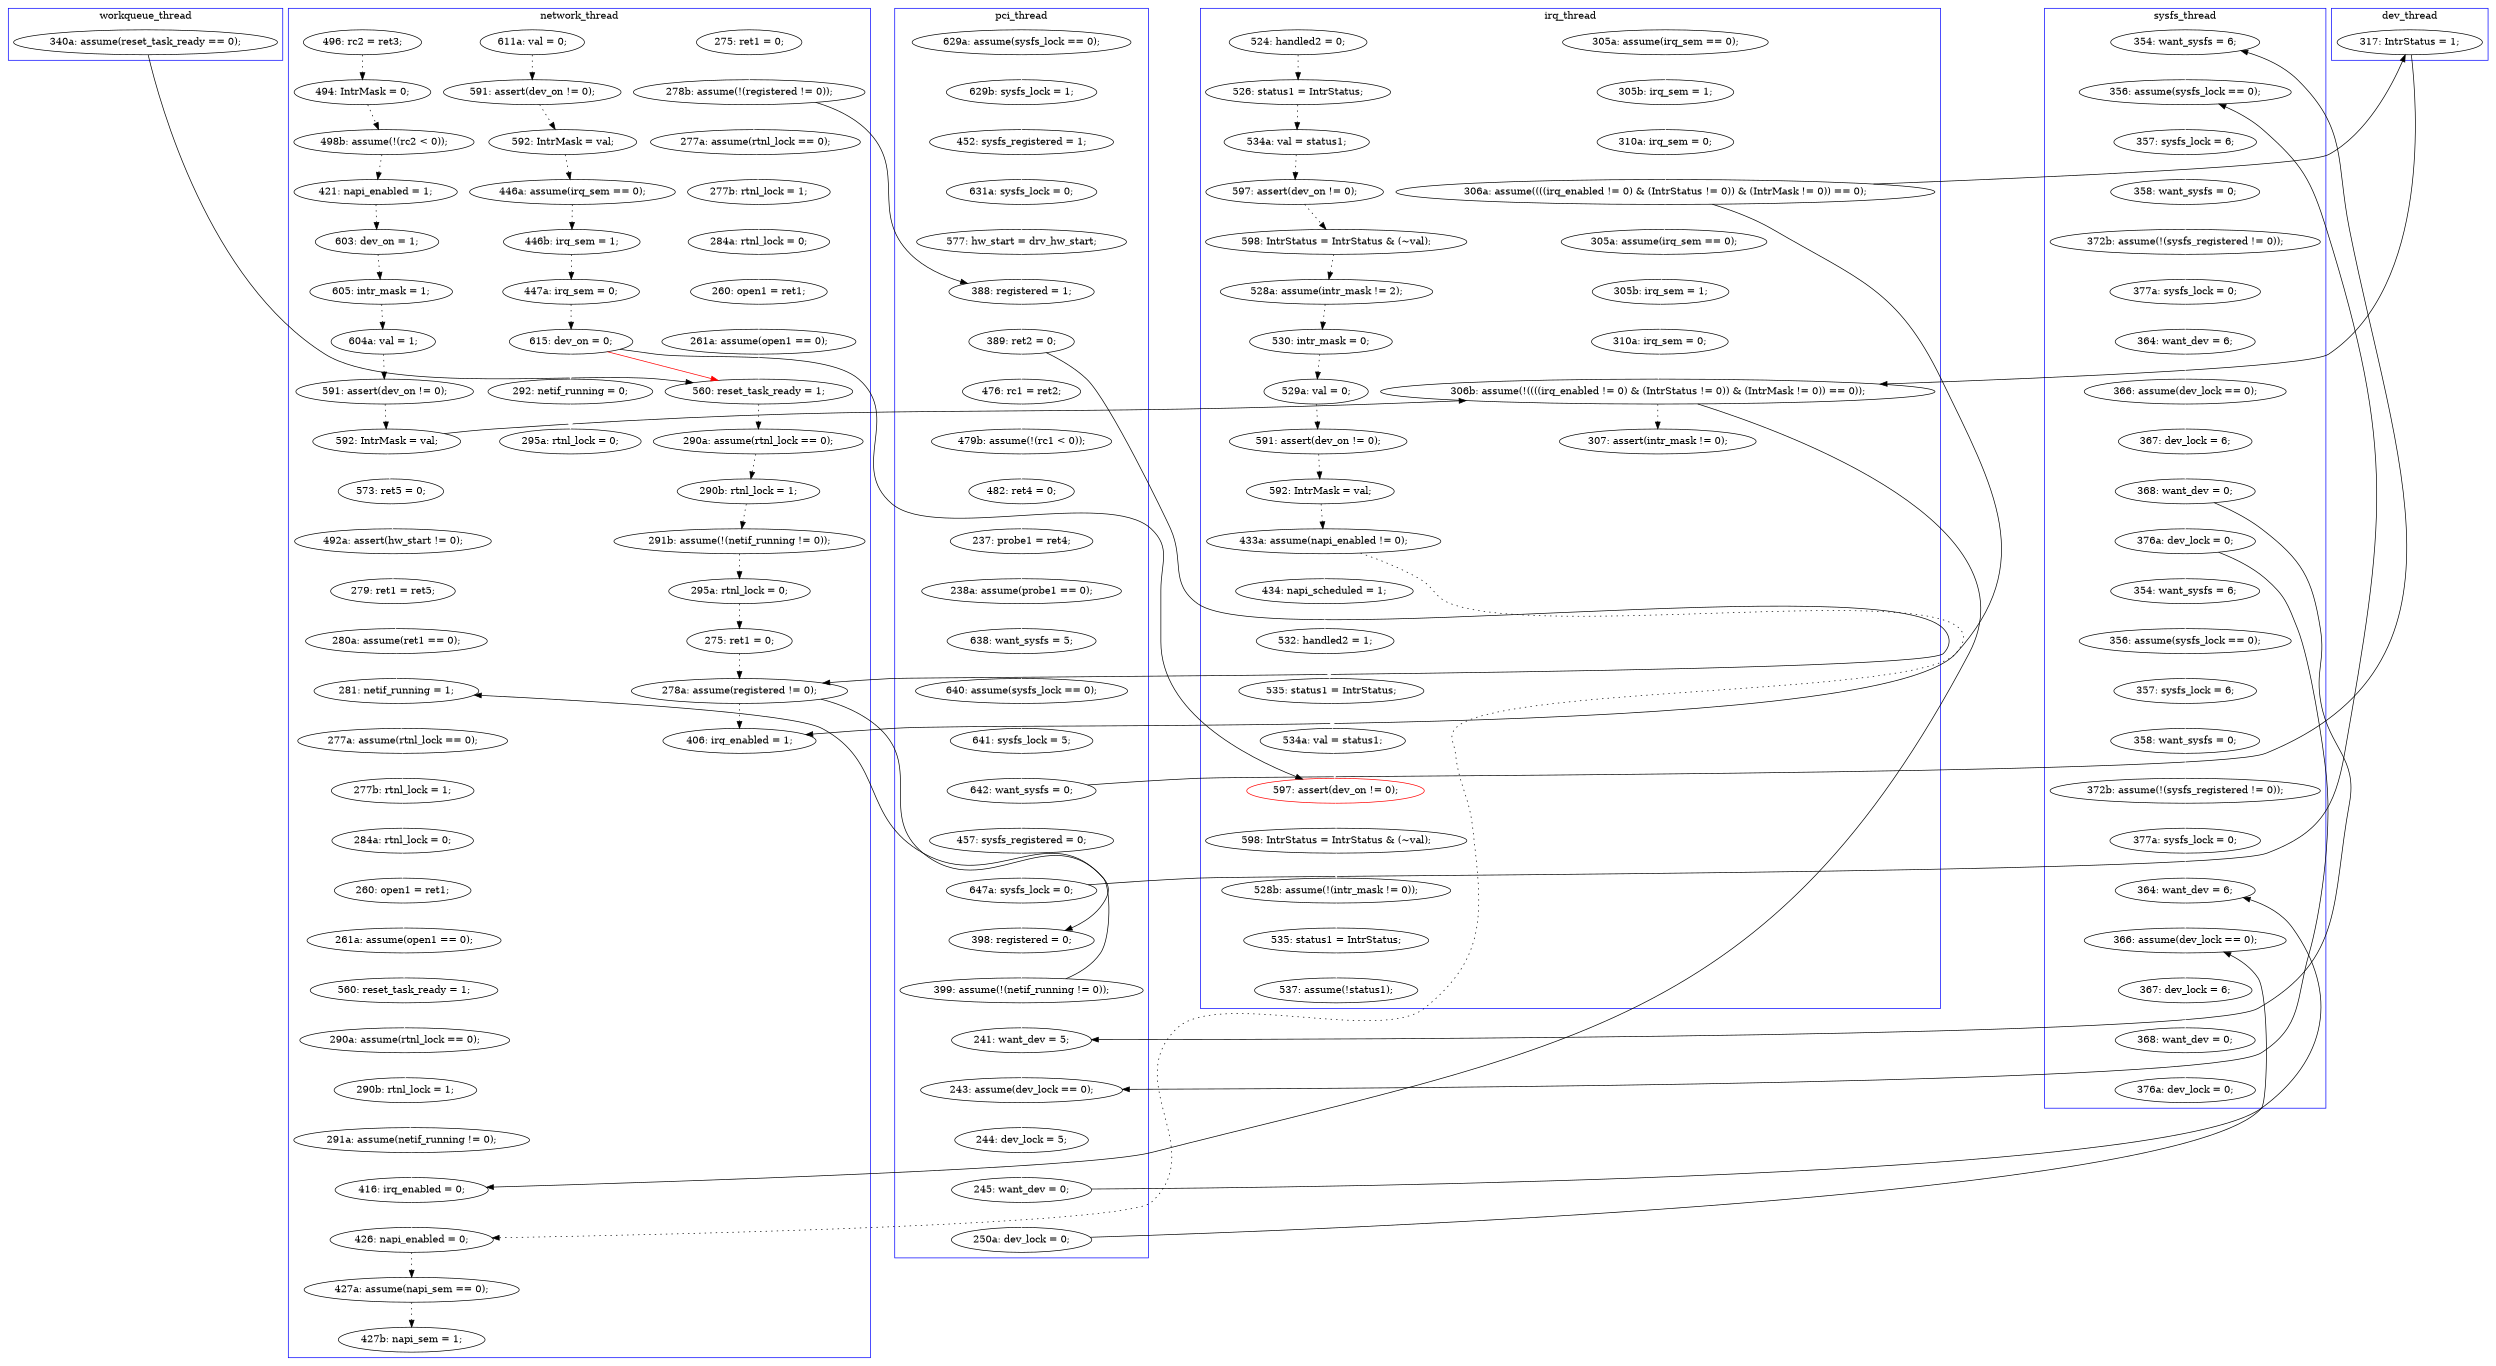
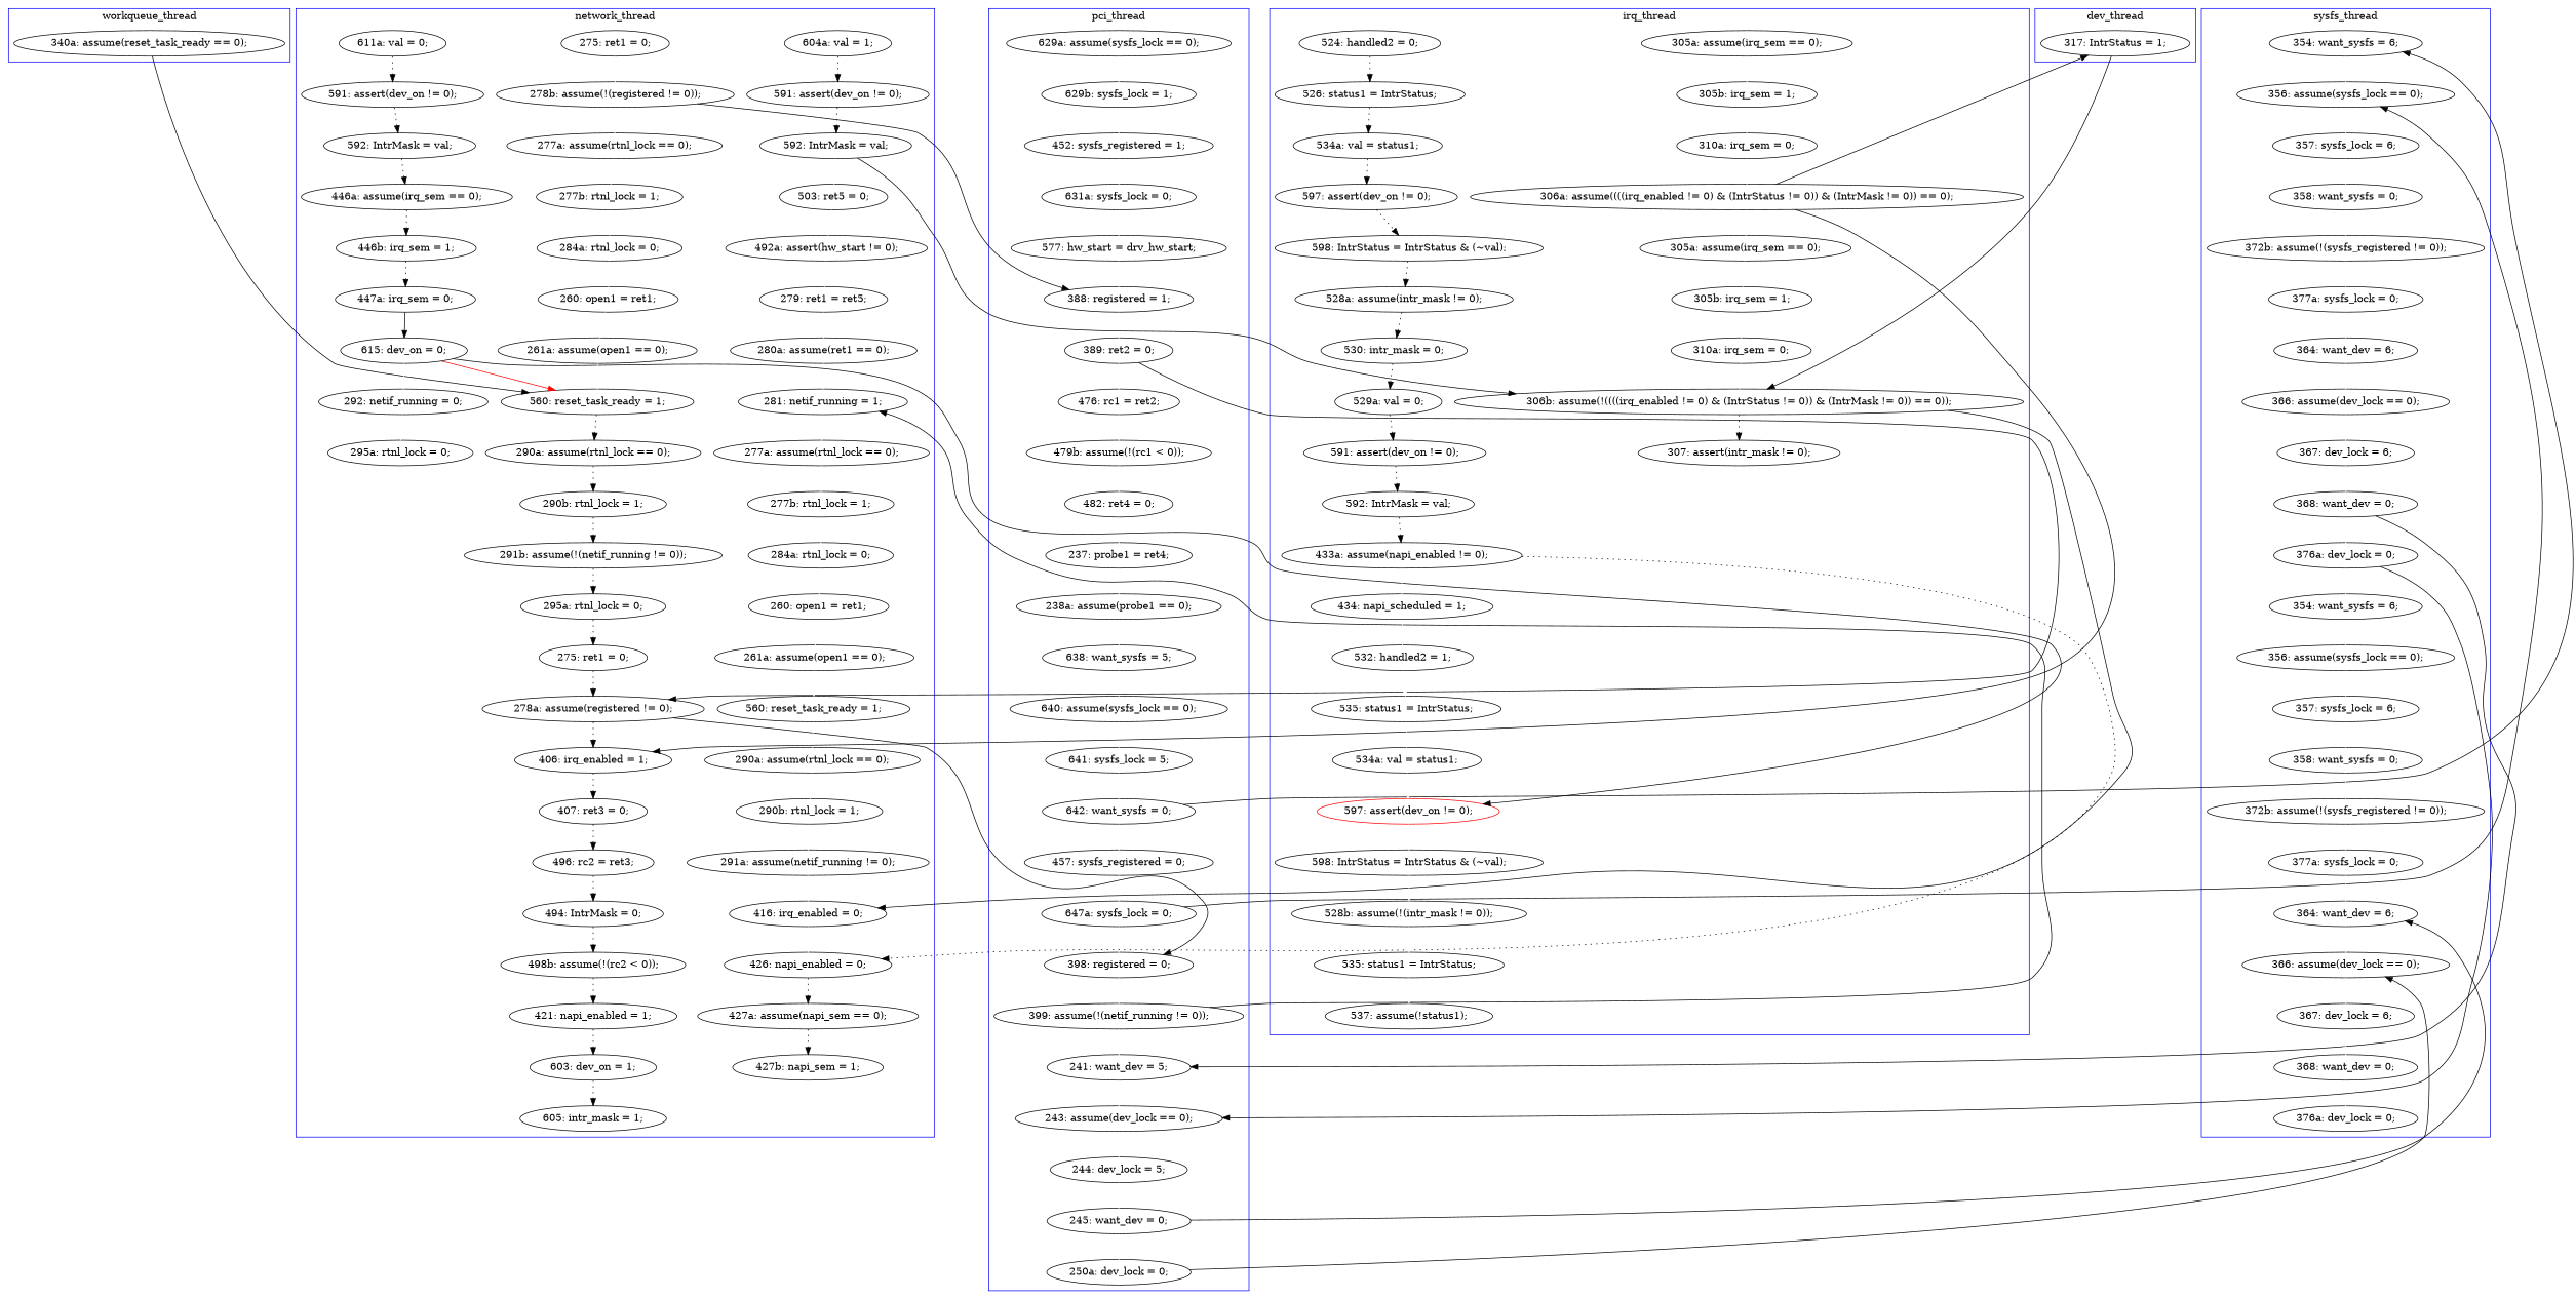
  digraph {
    edge [color=white style=solid]
    n1 [label="340a: assume(reset_task_ready == 0);"]
    n2 [label="317: IntrStatus = 1;"]
    n3 [label="241: want_dev = 5;"]
    n4 [label="631a: sysfs_lock = 0;"]
    n5 [label="577: hw_start = drv_hw_start;"]
    n6 [label="388: registered = 1;"]
    n7 [label="238a: assume(probe1 == 0);"]
    n8 [label="638: want_sysfs = 5;"]
    n9 [label="641: sysfs_lock = 5;"]
    n10 [label="642: want_sysfs = 0;"]
    n11 [label="245: want_dev = 0;"]
    n12 [label="250a: dev_lock = 0;"]
    n13 [label="243: assume(dev_lock == 0);"]
    n14 [label="244: dev_lock = 5;"]
    n15 [label="237: probe1 = ret4;"]
    n16 [label="389: ret2 = 0;"]
    n17 [label="476: rc1 = ret2;"]
    n18 [label="457: sysfs_registered = 0;"]
    n19 [label="482: ret4 = 0;"]
    n20 [label="629b: sysfs_lock = 1;"]
    n21 [label="452: sysfs_registered = 1;"]
    n22 [label="479b: assume(!(rc1 < 0));"]
    n23 [label="640: assume(sysfs_lock == 0);"]
    n24 [label="629a: assume(sysfs_lock == 0);"]
    n25 [label="398: registered = 0;"]
    n26 [label="399: assume(!(netif_running != 0));"]
    n27 [label="647a: sysfs_lock = 0;"]
    n28 [label="278a: assume(registered != 0);"]
    n29 [label="280a: assume(ret1 == 0);"]
    n30 [label="281: netif_running = 1;"]
    n31 [label="406: irq_enabled = 1;"]
+   n32 [label="407: ret3 = 0;"]
    n33 [label="615: dev_on = 0;"]
    n34 [label="560: reset_task_ready = 1;"]
    n35 [label="421: napi_enabled = 1;"]
    n36 [label="603: dev_on = 1;"]
    n37 [label="494: IntrMask = 0;"]
    n38 [label="498b: assume(!(rc2 < 0));"]
    n39 [label="290b: rtnl_lock = 1;"]
    n40 [label="291b: assume(!(netif_running != 0));"]
    n41 [label="416: irq_enabled = 0;"]
    n42 [label="426: napi_enabled = 0;"]
    n43 [label="604a: val = 1;"]
    n44 [label="591: assert(dev_on != 0);"]
    n45 [label="592: IntrMask = val;"]
    n46 [label="275: ret1 = 0;"]
    n47 [label="278b: assume(!(registered != 0));"]
    n48 [label="290b: rtnl_lock = 1;"]
    n49 [label="291a: assume(netif_running != 0);"]
    n50 [label="284a: rtnl_lock = 0;"]
    n51 [label="260: open1 = ret1;"]
    n52 [label="261a: assume(open1 == 0);"]
    n53 [label="611a: val = 0;"]
    n54 [label="591: assert(dev_on != 0);"]
    n55 [label="277a: assume(rtnl_lock == 0);"]
    n56 [label="277b: rtnl_lock = 1;"]
    n57 [label="447a: irq_sem = 0;"]
    n58 [label="605: intr_mask = 1;"]
    n59 [label="492a: assert(hw_start != 0);"]
    n60 [label="279: ret1 = ret5;"]
    n61 [label="295a: rtnl_lock = 0;"]
    n62 [label="277a: assume(rtnl_lock == 0);"]
    n63 [label="277b: rtnl_lock = 1;"]
    n64 [label="427b: napi_sem = 1;"]
    n65 [label="427a: assume(napi_sem == 0);"]
    n66 [label="284a: rtnl_lock = 0;"]
    n67 [label="260: open1 = ret1;"]
    n68 [label="275: ret1 = 0;"]
    n69 [label="592: IntrMask = val;"]
    n70 [label="446a: assume(irq_sem == 0);"]
    n71 [label="496: rc2 = ret3;"]
    n72 [label="290a: assume(rtnl_lock == 0);"]
    n73 [label="261a: assume(open1 == 0);"]
    n74 [label="560: reset_task_ready = 1;"]
    n75 [label="292: netif_running = 0;"]
-   n76 [label="573: ret5 = 0;"]
+   n76 [label="503: ret5 = 0;"]
    n77 [label="446b: irq_sem = 1;"]
    n78 [label="290a: assume(rtnl_lock == 0);"]
    n79 [label="295a: rtnl_lock = 0;"]
    n80 [label="368: want_dev = 0;"]
    n81 [label="366: assume(dev_lock == 0);"]
    n82 [label="367: dev_lock = 6;"]
    n83 [label="354: want_sysfs = 6;"]
    n84 [label="356: assume(sysfs_lock == 0);"]
    n85 [label="377a: sysfs_lock = 0;"]
    n86 [label="364: want_dev = 6;"]
    n87 [label="367: dev_lock = 6;"]
    n88 [label="358: want_sysfs = 0;"]
    n89 [label="372b: assume(!(sysfs_registered != 0));"]
    n90 [label="358: want_sysfs = 0;"]
    n91 [label="372b: assume(!(sysfs_registered != 0));"]
    n92 [label="366: assume(dev_lock == 0);"]
    n93 [label="354: want_sysfs = 6;"]
    n94 [label="368: want_dev = 0;"]
    n95 [label="376a: dev_lock = 0;"]
    n96 [label="357: sysfs_lock = 6;"]
    n97 [label="356: assume(sysfs_lock == 0);"]
    n98 [label="357: sysfs_lock = 6;"]
    n99 [label="377a: sysfs_lock = 0;"]
    n100 [label="376a: dev_lock = 0;"]
    n101 [label="364: want_dev = 6;"]
    n102 [label="306a: assume((((irq_enabled != 0) & (IntrStatus != 0)) & (IntrMask != 0)) == 0);"]
    n103 [label="305a: assume(irq_sem == 0);"]
    n104 [label="598: IntrStatus = IntrStatus & (~val);"]
-   n105 [label="528a: assume(intr_mask != 2);"]
+   n105 [label="528a: assume(intr_mask != 0);"]
    n106 [label="535: status1 = IntrStatus;"]
    n107 [label="537: assume(!status1);"]
    n108 [label="529a: val = 0;"]
    n109 [label="591: assert(dev_on != 0);"]
    n110 [label="306b: assume(!((((irq_enabled != 0) & (IntrStatus != 0)) & (IntrMask != 0)) == 0));"]
    n111 [label="305a: assume(irq_sem == 0);"]
    n112 [label="305b: irq_sem = 1;"]
    n113 [label="534a: val = status1;"]
    n114 [label="597: assert(dev_on != 0);"]
    n115 [label="310a: irq_sem = 0;"]
    n116 [label="592: IntrMask = val;"]
    n117 [label="433a: assume(napi_enabled != 0);"]
    n118 [label="535: status1 = IntrStatus;"]
    n119 [label="534a: val = status1;"]
    n120 [label="528b: assume(!(intr_mask != 0));"]
    n121 [label="307: assert(intr_mask != 0);"]
    n122 [label="524: handled2 = 0;"]
    n123 [label="530: intr_mask = 0;"]
    n124 [label="305b: irq_sem = 1;"]
    n125 [label="434: napi_scheduled = 1;"]
    n126 [label="310a: irq_sem = 0;"]
    n127 [label="532: handled2 = 1;"]
    n128 [label="526: status1 = IntrStatus;"]
    n129 [color=red label="597: assert(dev_on != 0);"]
    n130 [label="598: IntrStatus = IntrStatus & (~val);"]
    subgraph cluster_1 {
      color=blue
      label=workqueue_thread
      n1
    }
    subgraph cluster_2 {
      color=blue
      label=dev_thread
      n2
    }
    subgraph cluster_3 {
      color=blue
      label=pci_thread
      n3
      n4
      n5
      n6
      n7
      n8
      n9
      n10
      n11
      n12
      n13
      n14
      n15
      n16
      n17
      n18
      n19
      n20
      n21
      n22
      n23
      n24
      n25
      n26
      n27
    }
    subgraph cluster_4 {
      color=blue
      label=network_thread
      n28
      n29
      n30
      n31
+     n32
      n33
      n34
      n35
      n36
      n37
      n38
      n39
      n40
      n41
      n42
      n43
      n44
      n45
      n46
      n47
      n48
      n49
      n50
      n51
      n52
      n53
      n54
      n55
      n56
      n57
      n58
      n59
      n60
      n61
      n62
      n63
      n64
      n65
      n66
      n67
      n68
      n69
      n70
      n71
      n72
      n73
      n74
      n75
      n76
      n77
      n78
      n79
    }
    subgraph cluster_5 {
      color=blue
      label=sysfs_thread
      n80
      n81
      n82
      n83
      n84
      n85
      n86
      n87
      n88
      n89
      n90
      n91
      n92
      n93
      n94
      n95
      n96
      n97
      n98
      n99
      n100
      n101
    }
    subgraph cluster_6 {
      color=blue
      label=irq_thread
      n102
      n103
      n104
      n105
      n106
      n107
      n108
      n109
      n110
      n111
      n112
      n113
      n114
      n115
      n116
      n117
      n118
      n119
      n120
      n121
      n122
      n123
      n124
      n125
      n126
      n127
      n128
      n129
      n130
    }
    n1 -> n34 [color=black constraint=false]
    n2 -> n110 [color=black constraint=false]
    n3 -> n13
    n4 -> n5
    n5 -> n6
    n6 -> n16
    n7 -> n8
    n8 -> n23
    n9 -> n10
    n10 -> n18
    n10 -> n93 [color=black constraint=false]
    n11 -> n12
    n11 -> n86 [color=black constraint=false]
    n12 -> n81 [color=black constraint=false]
    n13 -> n14
    n14 -> n11
    n15 -> n7
    n16 -> n17
    n16 -> n28 [color=black constraint=false]
    n17 -> n22
    n18 -> n27
    n19 -> n15
    n20 -> n21
    n21 -> n4
    n22 -> n19
    n23 -> n9
    n24 -> n20
    n25 -> n26
    n26 -> n3
    n26 -> n30 [color=black constraint=false]
    n27 -> n25
    n27 -> n97 [color=black constraint=false]
    n28 -> n25 [color=black constraint=false]
    n28 -> n31 [color=black style=dotted]
    n29 -> n30
    n30 -> n55
+   n31 -> n32 [color=black style=dotted]
+   n32 -> n71 [color=black style=dotted]
    n33 -> n34 [color=red constraint=false]
    n33 -> n75
    n33 -> n129 [color=black constraint=false]
    n34 -> n78 [color=black style=dotted]
    n35 -> n36 [color=black style=dotted]
    n36 -> n58 [color=black style=dotted]
    n37 -> n38 [color=black style=dotted]
    n38 -> n35 [color=black style=dotted]
    n39 -> n40 [color=black style=dotted]
    n40 -> n61 [color=black style=dotted]
    n41 -> n42
    n42 -> n65 [color=black style=dotted]
    n43 -> n44 [color=black style=dotted]
    n44 -> n45 [color=black style=dotted]
    n45 -> n76
    n45 -> n110 [color=black constraint=false]
    n46 -> n47
    n47 -> n6 [color=black constraint=false]
    n47 -> n62
    n48 -> n49
    n49 -> n41
    n50 -> n51
    n51 -> n52
    n52 -> n34
    n53 -> n54 [color=black style=dotted]
    n54 -> n69 [color=black style=dotted]
    n55 -> n56
    n56 -> n66
-   n57 -> n33 [color=black style=dotted]
-   n58 -> n43 [color=black style=dotted]
+   n57 -> n33 [color=black]
    n59 -> n60
    n60 -> n29
    n61 -> n68 [color=black style=dotted]
    n62 -> n63
    n63 -> n50
    n65 -> n64 [color=black style=dotted]
    n66 -> n67
    n67 -> n73
    n68 -> n28 [color=black style=dotted]
    n69 -> n70 [color=black style=dotted]
    n70 -> n77 [color=black style=dotted]
    n71 -> n37 [color=black style=dotted]
    n72 -> n48
    n73 -> n74
    n74 -> n72
    n75 -> n79
    n76 -> n59
    n77 -> n57 [color=black style=dotted]
    n78 -> n39 [color=black style=dotted]
    n80 -> n3 [color=black constraint=false]
    n80 -> n100
    n81 -> n82
    n82 -> n94
    n83 -> n84
    n84 -> n96
    n85 -> n86
    n86 -> n81
    n87 -> n80
    n88 -> n89
    n89 -> n99
    n90 -> n91
    n91 -> n85
    n92 -> n87
    n93 -> n97
    n94 -> n95
    n96 -> n90
    n97 -> n98
    n98 -> n88
    n99 -> n101
    n100 -> n13 [color=black constraint=false]
    n100 -> n83
    n101 -> n92
    n102 -> n2 [color=black constraint=false]
    n102 -> n31 [color=black constraint=false]
    n102 -> n103
    n103 -> n124
    n104 -> n105 [color=black style=dotted]
    n105 -> n123 [color=black style=dotted]
    n106 -> n107
    n108 -> n109 [color=black style=dotted]
    n109 -> n116 [color=black style=dotted]
    n110 -> n41 [color=black constraint=false]
    n110 -> n121 [color=black style=dotted]
    n111 -> n112
    n112 -> n115
    n113 -> n114 [color=black style=dotted]
    n114 -> n104 [color=black style=dotted]
    n115 -> n102
    n116 -> n117 [color=black style=dotted]
    n117 -> n42 [color=black constraint=false style=dotted]
    n117 -> n125
    n118 -> n119
    n119 -> n129
    n120 -> n106
    n122 -> n128 [color=black style=dotted]
    n123 -> n108 [color=black style=dotted]
    n124 -> n126
    n125 -> n127
    n126 -> n110
    n127 -> n118
    n128 -> n113 [color=black style=dotted]
    n129 -> n130
    n130 -> n120
  }
